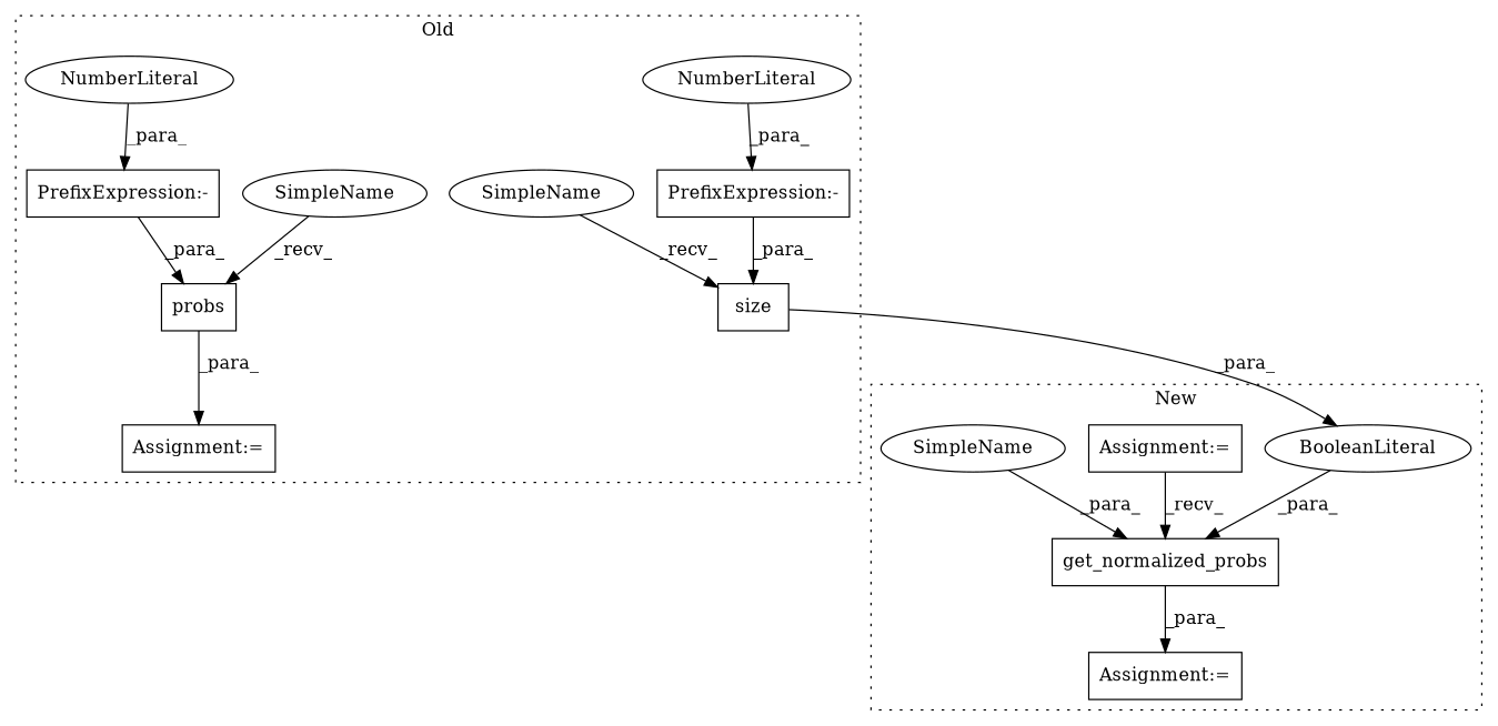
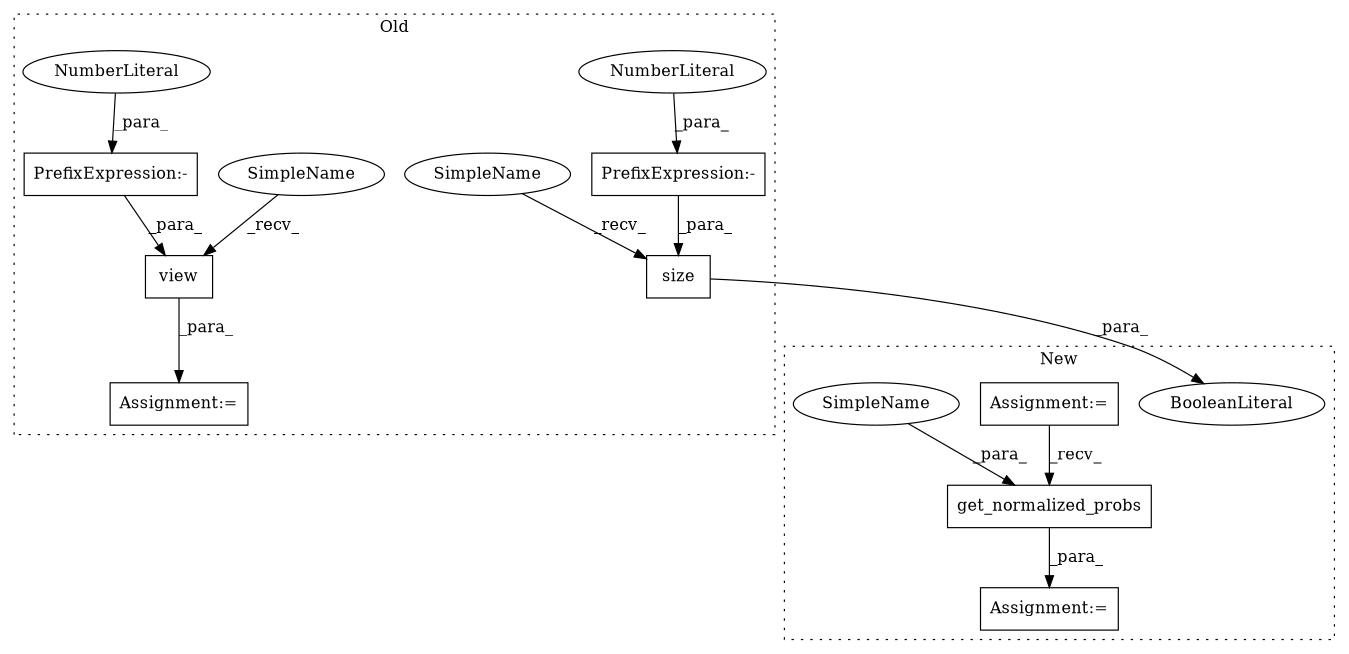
  digraph {
    node [a=32 l=1 s=507 shape=box]
-   n1 [l="5,1" label=probs s="502,529"]
+   n1 [l="5,1" label=view s="502,529"]
    n2 [l="5,1" label=size s="521,528"]
    n3 [a=38 label="PrefixExpression:-" s=526]
    n4 [a=34 label=NumberLiteral s=527 shape=ellipse]
    n5 [a=7 label="Assignment:=" s=490]
    n6 [a=38 label="PrefixExpression:-"]
    n7 [a=34 label=NumberLiteral s=508 shape=ellipse]
    n8 [a=42 l=10 label=SimpleName s=491 shape=ellipse]
    n9 [a=42 l=10 label=SimpleName s=510 shape=ellipse]
    n10 [l="21,1" label=get_normalized_probs s="514,550"]
    n11 [a=9 l=4 label=BooleanLiteral s=546 shape=ellipse]
    n12 [a=7 label="Assignment:="]
    n13 [a=7 l=5 label="Assignment:=" s=399]
    n14 [a=42 l=10 label=SimpleName s=535 shape=ellipse]
    subgraph cluster_1 {
      label=Old
      style=dotted
      n1
      n2
      n3
      n4
      n5
      n6
      n7
      n8
      n9
    }
    subgraph cluster_2 {
      label=New
      style=dotted
      n10
      n11
      n12
      n13
      n14
    }
    n1 -> n5 [label=_para_]
    n2 -> n11 [label=_para_]
    n3 -> n2 [label=_para_]
    n4 -> n3 [label=_para_]
    n6 -> n1 [label=_para_]
    n7 -> n6 [label=_para_]
    n8 -> n1 [label=_recv_]
    n9 -> n2 [label=_recv_]
    n10 -> n12 [label=_para_]
-   n11 -> n10 [label=_para_]
    n13 -> n10 [label=_recv_]
    n14 -> n10 [label=_para_]
  }
